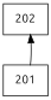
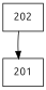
  digraph {
    fontname=Ubuntu
    node [shape=record fontname=Ubuntu]
    n1 [label="{202}"]
    n2 [label="{201}"]
-   n2 -> n1 [fontname=Ubuntu]
+   n1 -> n2 [fontname=Ubuntu]
  }
